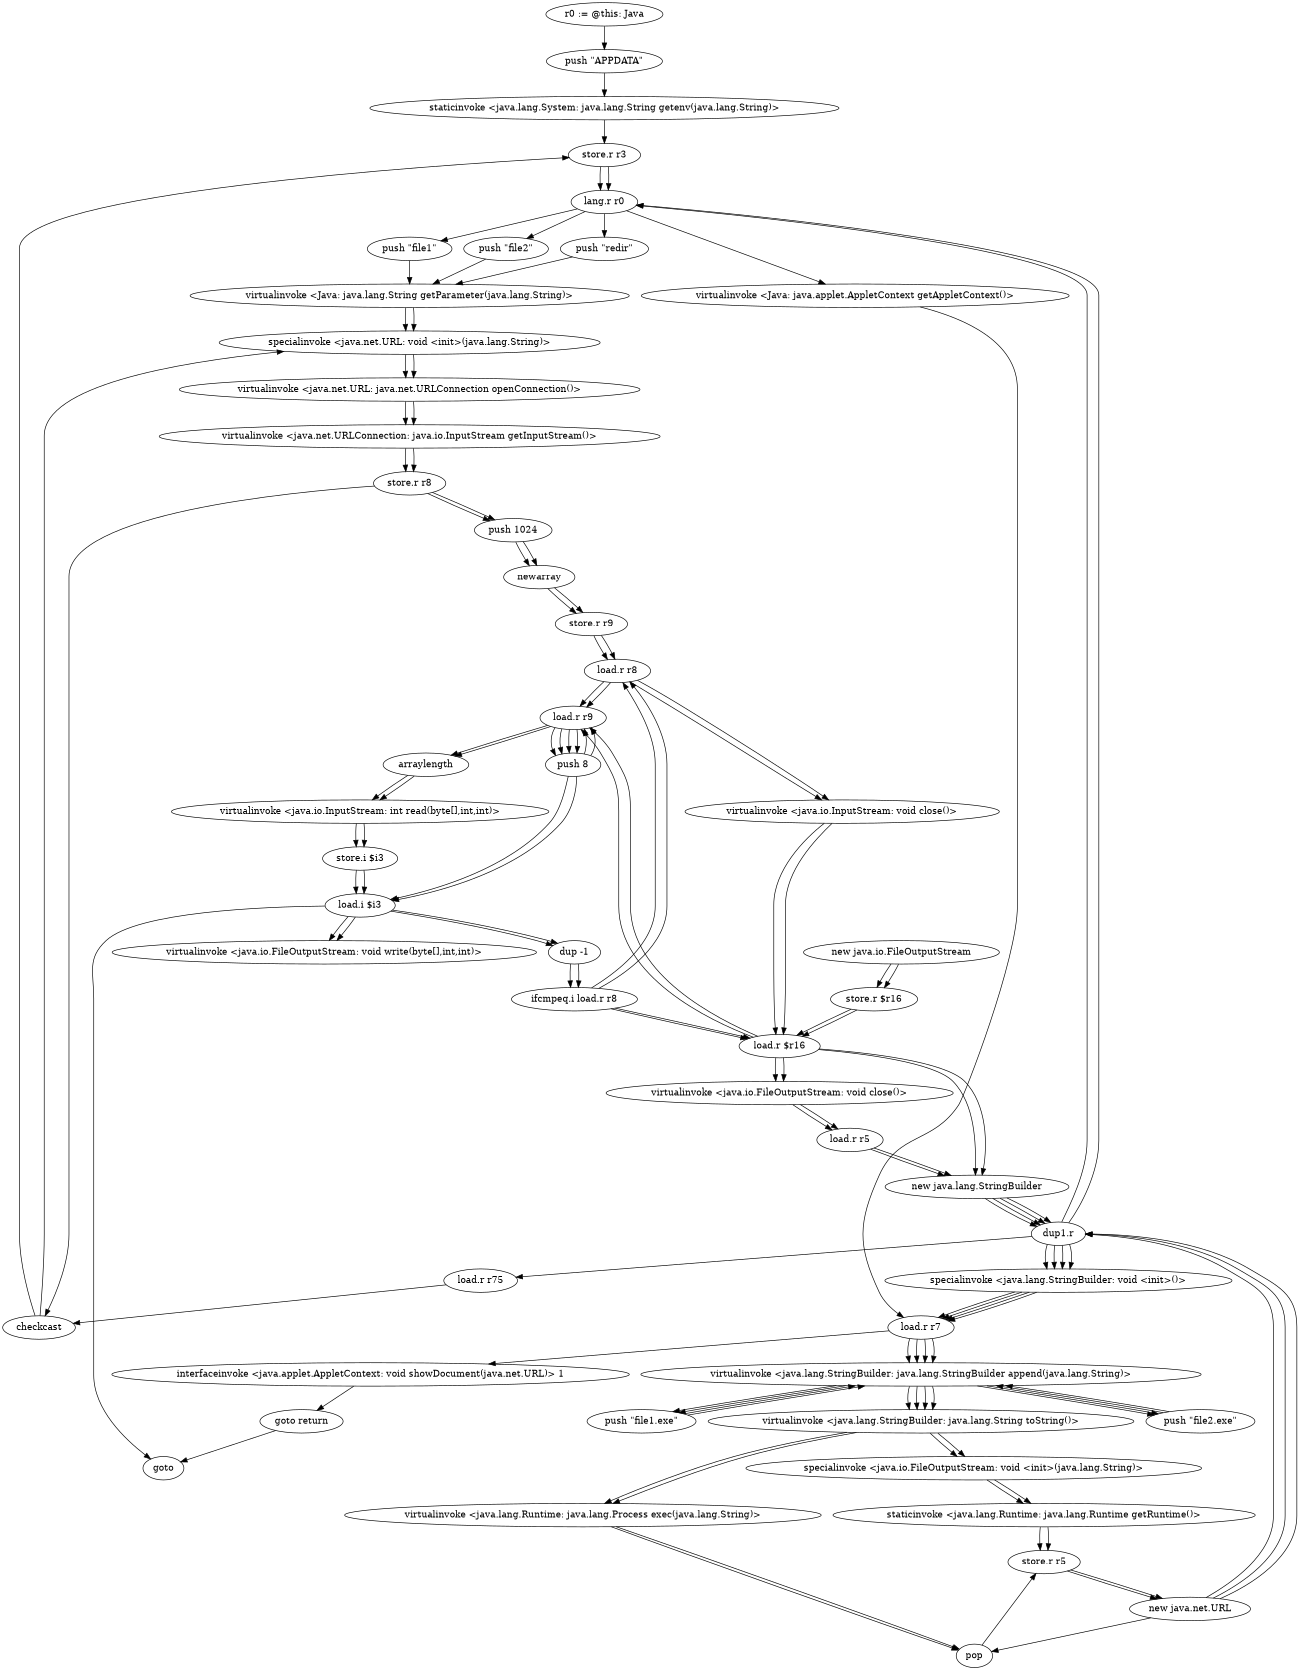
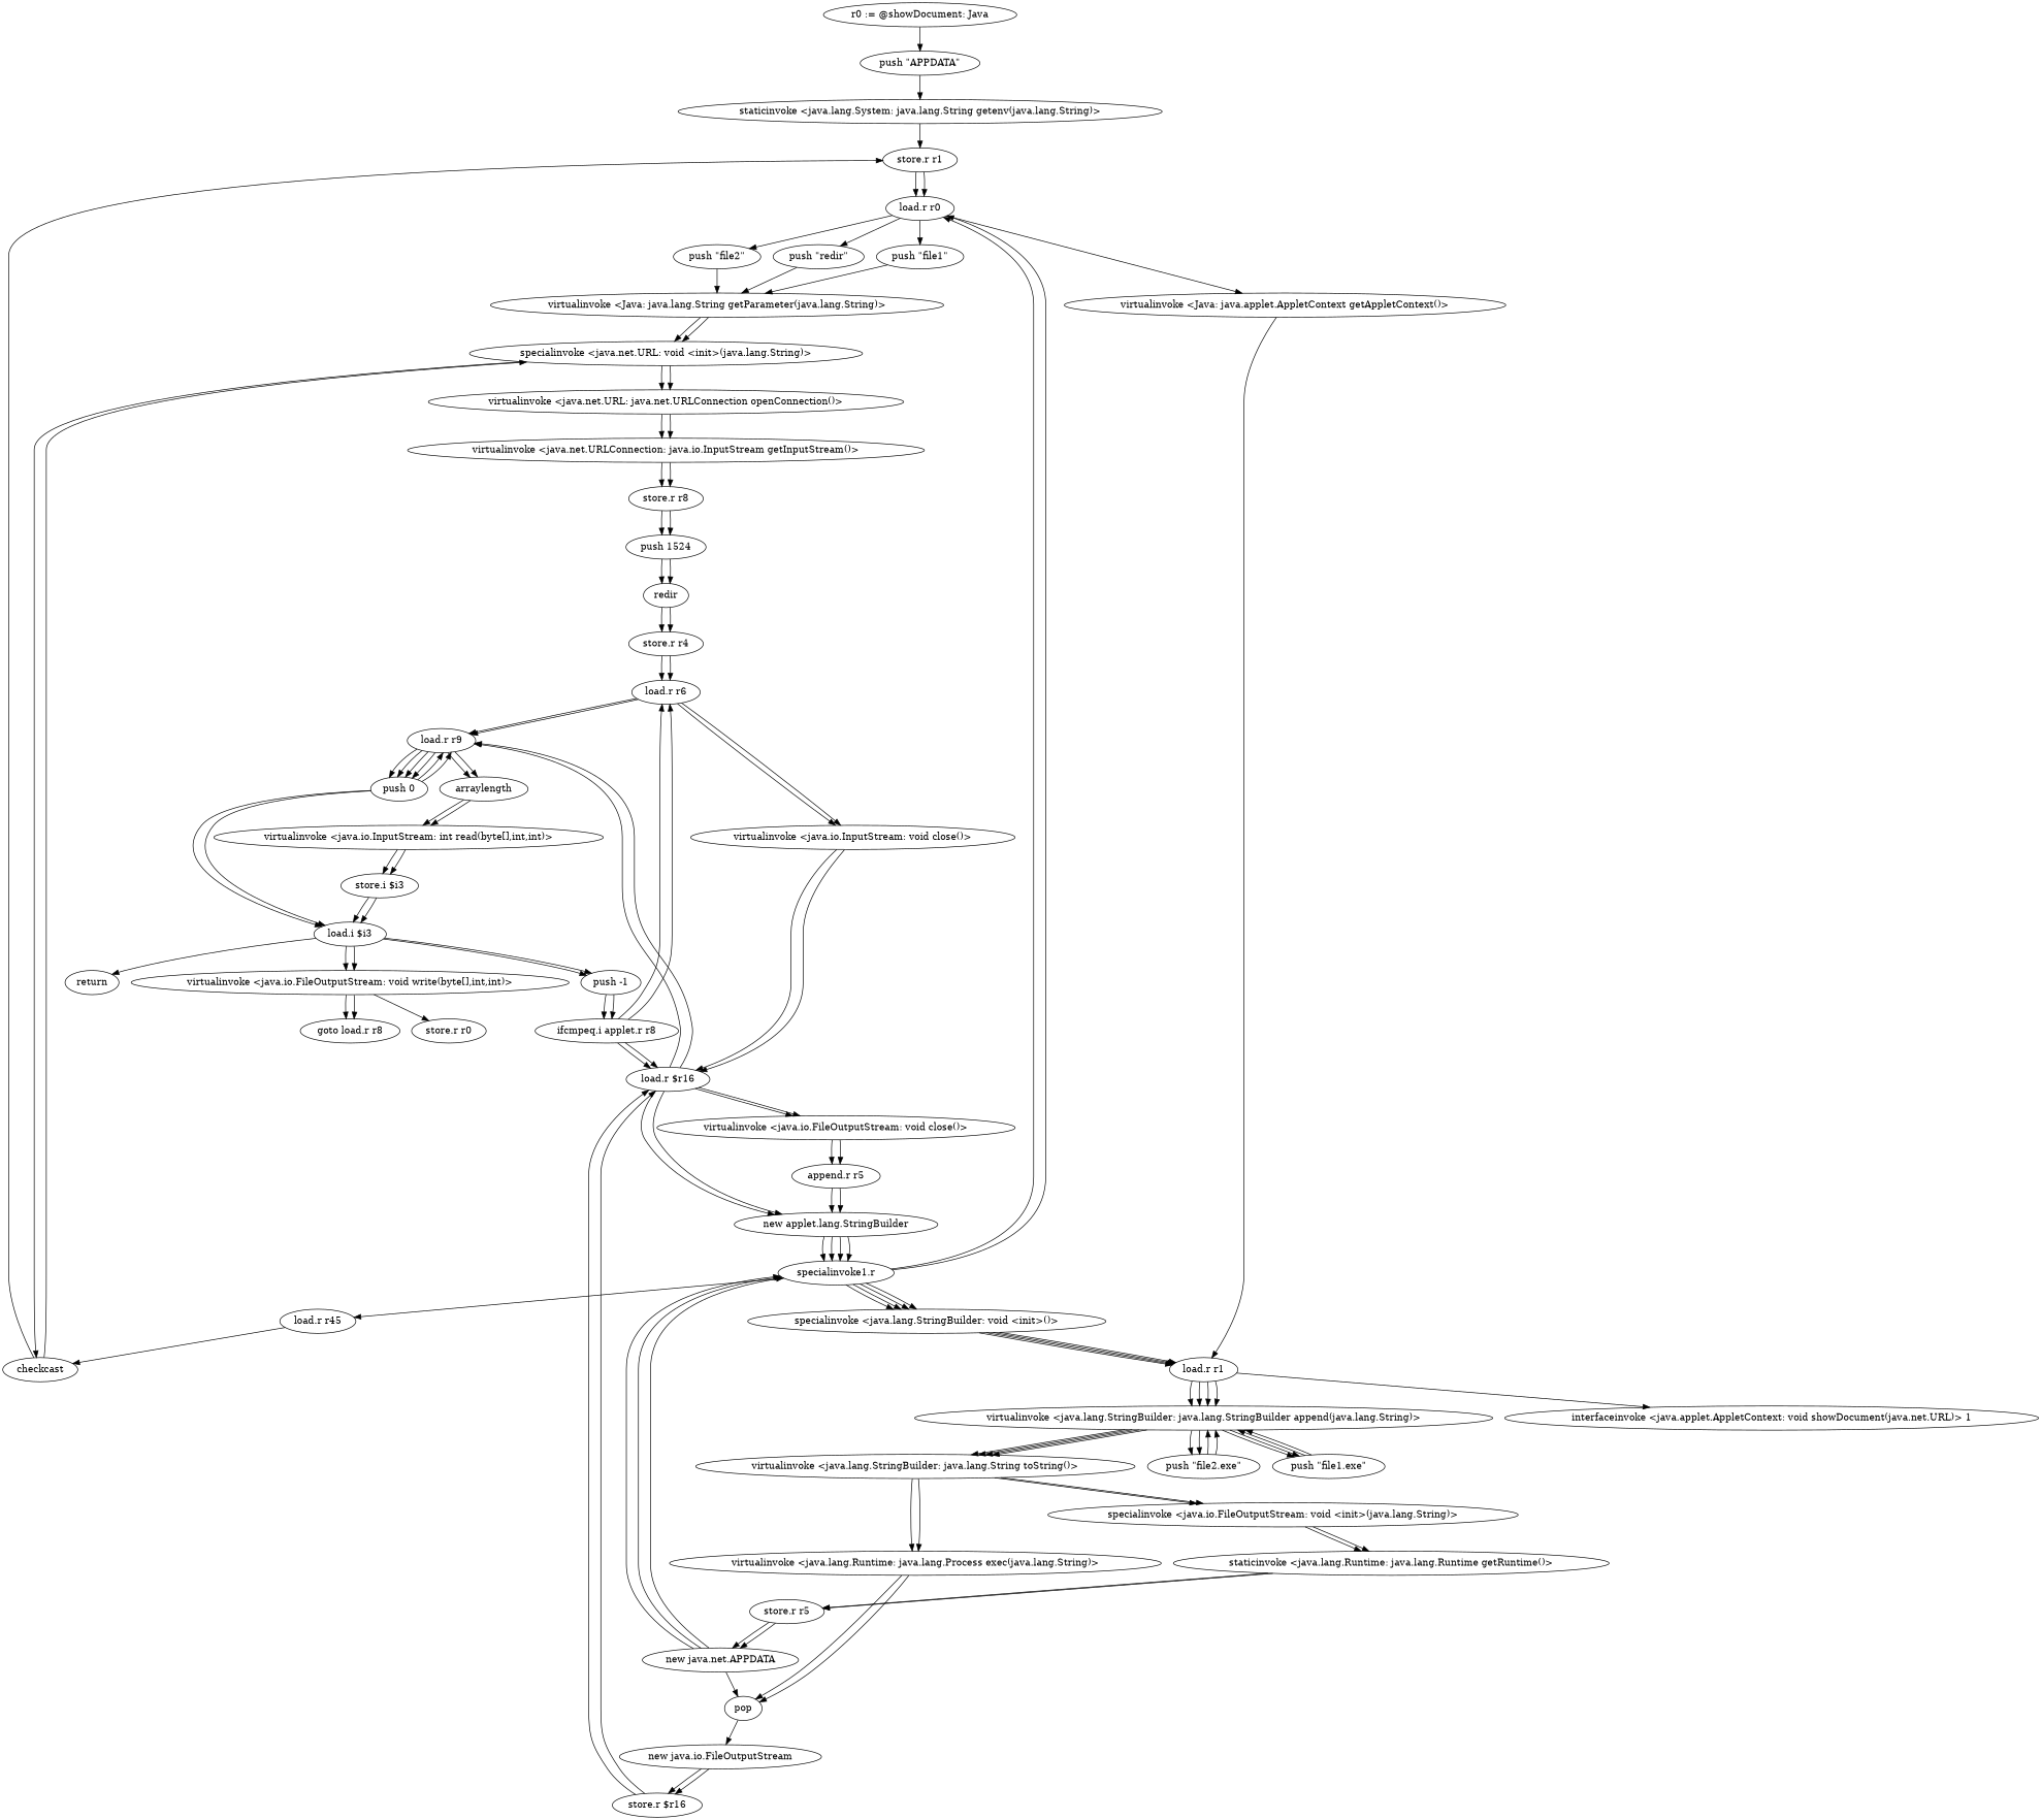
  digraph {
-   "r0 := @this: Java"
+   "r0 := @this: Java" [label="r0 := @showDocument: Java"]
    "push \"APPDATA\""
    "staticinvoke <java.lang.System: java.lang.String getenv(java.lang.String)>"
-   "store.r r1" [label="store.r r3"]
-   "load.r r0" [label="lang.r r0"]
+   "store.r r1"
+   "load.r r0"
    "push \"redir\""
    "push \"file1\""
    "push \"file2\""
    "virtualinvoke <Java: java.applet.AppletContext getAppletContext()>"
    "virtualinvoke <Java: java.lang.String getParameter(java.lang.String)>"
-   "load.r r1" [label="load.r r7"]
+   "load.r r1"
    "specialinvoke <java.net.URL: void <init>(java.lang.String)>"
    "virtualinvoke <java.net.URL: java.net.URLConnection openConnection()>"
    checkcast
    "new java.io.FileOutputStream"
    "store.r $r16"
    "load.r $r16"
-   "new java.lang.StringBuilder"
+   "new java.lang.StringBuilder" [label="new applet.lang.StringBuilder"]
    "load.r r9"
    "virtualinvoke <java.io.FileOutputStream: void close()>"
-   "dup1.r"
-   "push 0" [label="push 8"]
+   "dup1.r" [label="specialinvoke1.r"]
+   "push 0"
    arraylength
-   "load.r r5"
+   "load.r r5" [label="append.r r5"]
    "specialinvoke <java.lang.StringBuilder: void <init>()>"
-   "load.r r45" [label="load.r r75"]
+   "load.r r45"
    "virtualinvoke <java.lang.StringBuilder: java.lang.StringBuilder append(java.lang.String)>"
    "interfaceinvoke <java.applet.AppletContext: void showDocument(java.net.URL)> 1"
    "push \"file1.exe\""
    "virtualinvoke <java.lang.StringBuilder: java.lang.String toString()>"
    "push \"file2.exe\""
-   "goto return"
    "specialinvoke <java.io.FileOutputStream: void <init>(java.lang.String)>"
    "virtualinvoke <java.lang.Runtime: java.lang.Process exec(java.lang.String)>"
    "staticinvoke <java.lang.Runtime: java.lang.Runtime getRuntime()>"
    pop
    "store.r r5"
-   "new java.net.URL"
+   "new java.net.URL" [label="new java.net.APPDATA"]
    "virtualinvoke <java.net.URLConnection: java.io.InputStream getInputStream()>"
    "store.r r8"
-   "push 1024"
-   newarray
-   "store.r r9"
-   "load.r r8"
+   "push 1024" [label="push 1524"]
+   newarray [label=redir]
+   "store.r r9" [label="store.r r4"]
+   "load.r r8" [label="load.r r6"]
    "virtualinvoke <java.io.InputStream: void close()>"
    "load.i $i3"
    "virtualinvoke <java.io.InputStream: int read(byte[],int,int)>"
-   "push -1" [label="dup -1"]
+   "push -1"
    "virtualinvoke <java.io.FileOutputStream: void write(byte[],int,int)>"
-   return [label=goto]
+   return
    "store.i $i3"
-   "ifcmpeq.i load.r r8"
+   "ifcmpeq.i load.r r8" [label="ifcmpeq.i applet.r r8"]
+   "goto load.r r8"
+   "store.r r0"
    "r0 := @this: Java" -> "push \"APPDATA\""
    "push \"APPDATA\"" -> "staticinvoke <java.lang.System: java.lang.String getenv(java.lang.String)>"
    "staticinvoke <java.lang.System: java.lang.String getenv(java.lang.String)>" -> "store.r r1"
    "store.r r1" -> "load.r r0"
    "store.r r1" -> "load.r r0"
    "load.r r0" -> "push \"redir\""
    "load.r r0" -> "push \"file1\""
    "load.r r0" -> "push \"file2\""
    "load.r r0" -> "virtualinvoke <Java: java.applet.AppletContext getAppletContext()>"
    "push \"redir\"" -> "virtualinvoke <Java: java.lang.String getParameter(java.lang.String)>"
    "push \"file1\"" -> "virtualinvoke <Java: java.lang.String getParameter(java.lang.String)>"
    "push \"file2\"" -> "virtualinvoke <Java: java.lang.String getParameter(java.lang.String)>"
    "virtualinvoke <Java: java.applet.AppletContext getAppletContext()>" -> "load.r r1"
    "virtualinvoke <Java: java.lang.String getParameter(java.lang.String)>" -> "specialinvoke <java.net.URL: void <init>(java.lang.String)>"
    "virtualinvoke <Java: java.lang.String getParameter(java.lang.String)>" -> "specialinvoke <java.net.URL: void <init>(java.lang.String)>"
    "load.r r1" -> "virtualinvoke <java.lang.StringBuilder: java.lang.StringBuilder append(java.lang.String)>"
    "load.r r1" -> "virtualinvoke <java.lang.StringBuilder: java.lang.StringBuilder append(java.lang.String)>"
    "load.r r1" -> "virtualinvoke <java.lang.StringBuilder: java.lang.StringBuilder append(java.lang.String)>"
    "load.r r1" -> "virtualinvoke <java.lang.StringBuilder: java.lang.StringBuilder append(java.lang.String)>"
    "load.r r1" -> "interfaceinvoke <java.applet.AppletContext: void showDocument(java.net.URL)> 1"
    "specialinvoke <java.net.URL: void <init>(java.lang.String)>" -> "virtualinvoke <java.net.URL: java.net.URLConnection openConnection()>"
    "specialinvoke <java.net.URL: void <init>(java.lang.String)>" -> "virtualinvoke <java.net.URL: java.net.URLConnection openConnection()>"
-   "store.r r8" -> checkcast
+   "specialinvoke <java.net.URL: void <init>(java.lang.String)>" -> checkcast
    "virtualinvoke <java.net.URL: java.net.URLConnection openConnection()>" -> "virtualinvoke <java.net.URLConnection: java.io.InputStream getInputStream()>"
    "virtualinvoke <java.net.URL: java.net.URLConnection openConnection()>" -> "virtualinvoke <java.net.URLConnection: java.io.InputStream getInputStream()>"
    checkcast -> "store.r r1"
    checkcast -> "specialinvoke <java.net.URL: void <init>(java.lang.String)>"
    "new java.io.FileOutputStream" -> "store.r $r16"
    "new java.io.FileOutputStream" -> "store.r $r16"
    "store.r $r16" -> "load.r $r16"
    "store.r $r16" -> "load.r $r16"
    "load.r $r16" -> "new java.lang.StringBuilder"
    "load.r $r16" -> "new java.lang.StringBuilder"
    "load.r $r16" -> "load.r r9"
    "load.r $r16" -> "load.r r9"
    "load.r $r16" -> "virtualinvoke <java.io.FileOutputStream: void close()>"
    "load.r $r16" -> "virtualinvoke <java.io.FileOutputStream: void close()>"
    "new java.lang.StringBuilder" -> "dup1.r"
    "new java.lang.StringBuilder" -> "dup1.r"
    "new java.lang.StringBuilder" -> "dup1.r"
    "new java.lang.StringBuilder" -> "dup1.r"
    "load.r r9" -> "push 0"
    "load.r r9" -> "push 0"
    "load.r r9" -> "push 0"
    "load.r r9" -> "push 0"
    "load.r r9" -> arraylength
    "load.r r9" -> arraylength
    "virtualinvoke <java.io.FileOutputStream: void close()>" -> "load.r r5"
    "virtualinvoke <java.io.FileOutputStream: void close()>" -> "load.r r5"
    "dup1.r" -> "load.r r0"
    "dup1.r" -> "load.r r0"
    "dup1.r" -> "specialinvoke <java.lang.StringBuilder: void <init>()>"
    "dup1.r" -> "specialinvoke <java.lang.StringBuilder: void <init>()>"
    "dup1.r" -> "specialinvoke <java.lang.StringBuilder: void <init>()>"
    "dup1.r" -> "specialinvoke <java.lang.StringBuilder: void <init>()>"
    "dup1.r" -> "load.r r45"
    "push 0" -> "load.r r9"
    "push 0" -> "load.r r9"
    "push 0" -> "load.i $i3"
    "push 0" -> "load.i $i3"
    arraylength -> "virtualinvoke <java.io.InputStream: int read(byte[],int,int)>"
    arraylength -> "virtualinvoke <java.io.InputStream: int read(byte[],int,int)>"
    "load.r r5" -> "new java.lang.StringBuilder"
    "load.r r5" -> "new java.lang.StringBuilder"
    "specialinvoke <java.lang.StringBuilder: void <init>()>" -> "load.r r1"
    "specialinvoke <java.lang.StringBuilder: void <init>()>" -> "load.r r1"
    "specialinvoke <java.lang.StringBuilder: void <init>()>" -> "load.r r1"
    "specialinvoke <java.lang.StringBuilder: void <init>()>" -> "load.r r1"
    "load.r r45" -> checkcast
    "virtualinvoke <java.lang.StringBuilder: java.lang.StringBuilder append(java.lang.String)>" -> "push \"file1.exe\""
    "virtualinvoke <java.lang.StringBuilder: java.lang.StringBuilder append(java.lang.String)>" -> "push \"file1.exe\""
    "virtualinvoke <java.lang.StringBuilder: java.lang.StringBuilder append(java.lang.String)>" -> "virtualinvoke <java.lang.StringBuilder: java.lang.String toString()>"
    "virtualinvoke <java.lang.StringBuilder: java.lang.StringBuilder append(java.lang.String)>" -> "virtualinvoke <java.lang.StringBuilder: java.lang.String toString()>"
    "virtualinvoke <java.lang.StringBuilder: java.lang.StringBuilder append(java.lang.String)>" -> "virtualinvoke <java.lang.StringBuilder: java.lang.String toString()>"
    "virtualinvoke <java.lang.StringBuilder: java.lang.StringBuilder append(java.lang.String)>" -> "virtualinvoke <java.lang.StringBuilder: java.lang.String toString()>"
    "virtualinvoke <java.lang.StringBuilder: java.lang.StringBuilder append(java.lang.String)>" -> "push \"file2.exe\""
    "virtualinvoke <java.lang.StringBuilder: java.lang.StringBuilder append(java.lang.String)>" -> "push \"file2.exe\""
-   "interfaceinvoke <java.applet.AppletContext: void showDocument(java.net.URL)> 1" -> "goto return"
    "push \"file1.exe\"" -> "virtualinvoke <java.lang.StringBuilder: java.lang.StringBuilder append(java.lang.String)>"
    "push \"file1.exe\"" -> "virtualinvoke <java.lang.StringBuilder: java.lang.StringBuilder append(java.lang.String)>"
    "virtualinvoke <java.lang.StringBuilder: java.lang.String toString()>" -> "specialinvoke <java.io.FileOutputStream: void <init>(java.lang.String)>"
    "virtualinvoke <java.lang.StringBuilder: java.lang.String toString()>" -> "specialinvoke <java.io.FileOutputStream: void <init>(java.lang.String)>"
    "virtualinvoke <java.lang.StringBuilder: java.lang.String toString()>" -> "virtualinvoke <java.lang.Runtime: java.lang.Process exec(java.lang.String)>"
    "virtualinvoke <java.lang.StringBuilder: java.lang.String toString()>" -> "virtualinvoke <java.lang.Runtime: java.lang.Process exec(java.lang.String)>"
    "push \"file2.exe\"" -> "virtualinvoke <java.lang.StringBuilder: java.lang.StringBuilder append(java.lang.String)>"
    "push \"file2.exe\"" -> "virtualinvoke <java.lang.StringBuilder: java.lang.StringBuilder append(java.lang.String)>"
-   "goto return" -> return
    "specialinvoke <java.io.FileOutputStream: void <init>(java.lang.String)>" -> "staticinvoke <java.lang.Runtime: java.lang.Runtime getRuntime()>"
    "specialinvoke <java.io.FileOutputStream: void <init>(java.lang.String)>" -> "staticinvoke <java.lang.Runtime: java.lang.Runtime getRuntime()>"
    "virtualinvoke <java.lang.Runtime: java.lang.Process exec(java.lang.String)>" -> pop
    "virtualinvoke <java.lang.Runtime: java.lang.Process exec(java.lang.String)>" -> pop
    "staticinvoke <java.lang.Runtime: java.lang.Runtime getRuntime()>" -> "store.r r5"
    "staticinvoke <java.lang.Runtime: java.lang.Runtime getRuntime()>" -> "store.r r5"
-   pop -> "store.r r5"
+   pop -> "new java.io.FileOutputStream"
    "store.r r5" -> "new java.net.URL"
    "store.r r5" -> "new java.net.URL"
    "new java.net.URL" -> "dup1.r"
    "new java.net.URL" -> "dup1.r"
    "new java.net.URL" -> "dup1.r"
    "new java.net.URL" -> pop
    "virtualinvoke <java.net.URLConnection: java.io.InputStream getInputStream()>" -> "store.r r8"
    "virtualinvoke <java.net.URLConnection: java.io.InputStream getInputStream()>" -> "store.r r8"
    "store.r r8" -> "push 1024"
    "store.r r8" -> "push 1024"
    "push 1024" -> newarray
    "push 1024" -> newarray
    newarray -> "store.r r9"
    newarray -> "store.r r9"
    "store.r r9" -> "load.r r8"
    "store.r r9" -> "load.r r8"
    "load.r r8" -> "load.r r9"
    "load.r r8" -> "load.r r9"
    "load.r r8" -> "virtualinvoke <java.io.InputStream: void close()>"
    "load.r r8" -> "virtualinvoke <java.io.InputStream: void close()>"
    "virtualinvoke <java.io.InputStream: void close()>" -> "load.r $r16"
    "virtualinvoke <java.io.InputStream: void close()>" -> "load.r $r16"
    "load.i $i3" -> "push -1"
    "load.i $i3" -> "push -1"
    "load.i $i3" -> "virtualinvoke <java.io.FileOutputStream: void write(byte[],int,int)>"
    "load.i $i3" -> "virtualinvoke <java.io.FileOutputStream: void write(byte[],int,int)>"
    "load.i $i3" -> return
    "virtualinvoke <java.io.InputStream: int read(byte[],int,int)>" -> "store.i $i3"
    "virtualinvoke <java.io.InputStream: int read(byte[],int,int)>" -> "store.i $i3"
    "push -1" -> "ifcmpeq.i load.r r8"
    "push -1" -> "ifcmpeq.i load.r r8"
+   "virtualinvoke <java.io.FileOutputStream: void write(byte[],int,int)>" -> "goto load.r r8"
+   "virtualinvoke <java.io.FileOutputStream: void write(byte[],int,int)>" -> "goto load.r r8"
+   "virtualinvoke <java.io.FileOutputStream: void write(byte[],int,int)>" -> "store.r r0"
    "store.i $i3" -> "load.i $i3"
    "store.i $i3" -> "load.i $i3"
    "ifcmpeq.i load.r r8" -> "load.r $r16"
    "ifcmpeq.i load.r r8" -> "load.r $r16"
    "ifcmpeq.i load.r r8" -> "load.r r8"
    "ifcmpeq.i load.r r8" -> "load.r r8"
  }
